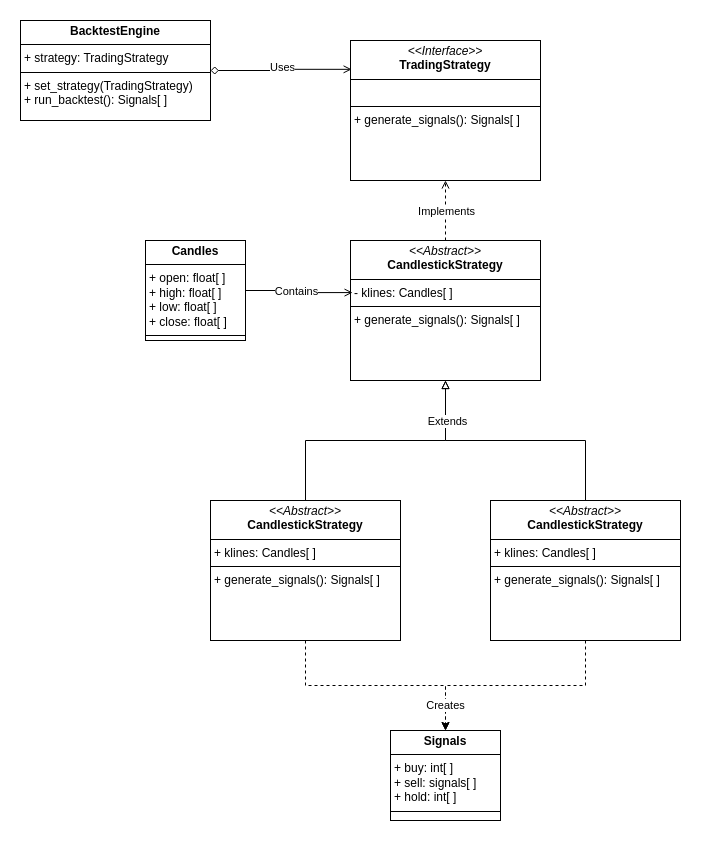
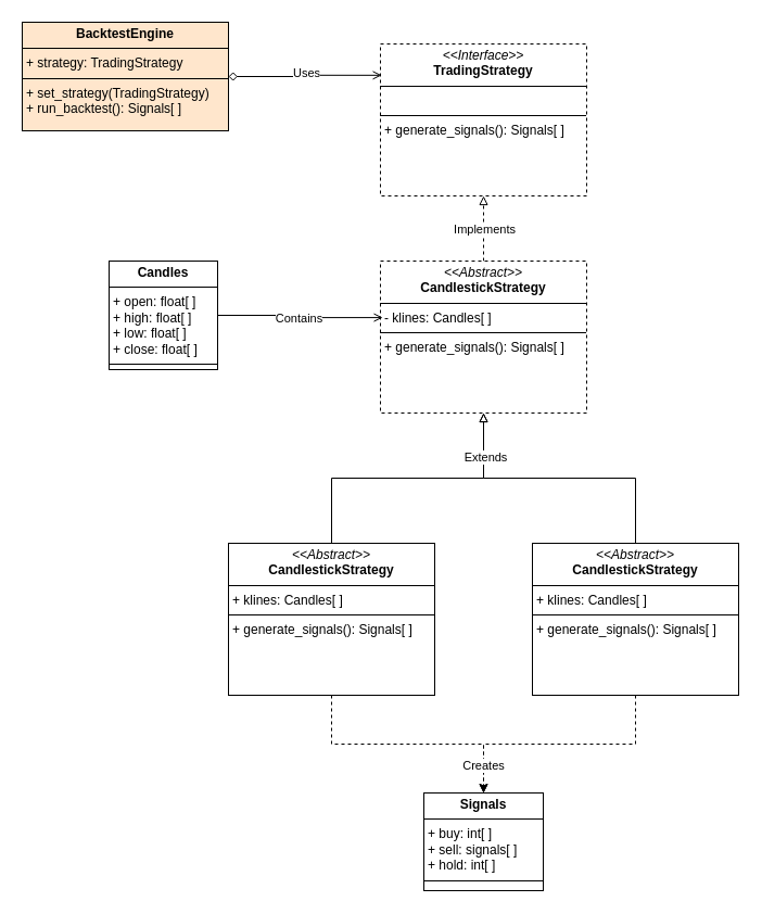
  <mxCell id="0" />
  <mxCell id="1" parent="0" />
- <mxCell id="2" value="&lt;p style=&quot;margin:0px;margin-top:4px;text-align:center;&quot;&gt;&lt;i&gt;&amp;lt;&amp;lt;Interface&amp;gt;&amp;gt;&lt;/i&gt;&lt;br&gt;&lt;b&gt;TradingStrategy&lt;/b&gt;&lt;/p&gt;&lt;hr size=&quot;1&quot; style=&quot;border-style:solid;&quot;&gt;&lt;p style=&quot;margin:0px;margin-left:4px;&quot;&gt;&lt;br&gt;&lt;/p&gt;&lt;hr size=&quot;1&quot; style=&quot;border-style:solid;&quot;&gt;&lt;p style=&quot;margin:0px;margin-left:4px;&quot;&gt;+ generate_signals():&amp;nbsp;&lt;span style=&quot;background-color: transparent; color: light-dark(rgb(0, 0, 0), rgb(255, 255, 255));&quot;&gt;Signals[ ]&lt;/span&gt;&lt;br&gt;&lt;/p&gt;" style="verticalAlign=top;align=left;overflow=fill;html=1;whiteSpace=wrap;" vertex="1" parent="1"><mxGeometry x="350" y="40" width="190" height="140" as="geometry" /></mxCell>
- <mxCell id="3" style="edgeStyle=orthogonalEdgeStyle;rounded=0;orthogonalLoop=1;jettySize=auto;html=1;endArrow=open;endFill=0;dashed=1;" edge="1" parent="1" source="5" target="2"><mxGeometry relative="1" as="geometry" /></mxCell>
+ <mxCell id="2" value="&lt;p style=&quot;margin:0px;margin-top:4px;text-align:center;&quot;&gt;&lt;i&gt;&amp;lt;&amp;lt;Interface&amp;gt;&amp;gt;&lt;/i&gt;&lt;br&gt;&lt;b&gt;TradingStrategy&lt;/b&gt;&lt;/p&gt;&lt;hr size=&quot;1&quot; style=&quot;border-style:solid;&quot;&gt;&lt;p style=&quot;margin:0px;margin-left:4px;&quot;&gt;&lt;br&gt;&lt;/p&gt;&lt;hr size=&quot;1&quot; style=&quot;border-style:solid;&quot;&gt;&lt;p style=&quot;margin:0px;margin-left:4px;&quot;&gt;+ generate_signals():&amp;nbsp;&lt;span style=&quot;background-color: transparent; color: light-dark(rgb(0, 0, 0), rgb(255, 255, 255));&quot;&gt;Signals[ ]&lt;/span&gt;&lt;br&gt;&lt;/p&gt;" style="verticalAlign=top;align=left;overflow=fill;html=1;whiteSpace=wrap;dashed=1;" vertex="1" parent="1"><mxGeometry x="350" y="40" width="190" height="140" as="geometry" /></mxCell>
+ <mxCell id="3" style="edgeStyle=orthogonalEdgeStyle;rounded=0;orthogonalLoop=1;jettySize=auto;html=1;endArrow=block;endFill=0;dashed=1;" edge="1" parent="1" source="5" target="2"><mxGeometry relative="1" as="geometry" /></mxCell>
  <mxCell id="4" value="Implements" style="edgeLabel;html=1;align=center;verticalAlign=middle;resizable=0;points=[];" vertex="1" connectable="0" parent="3"><mxGeometry relative="1" as="geometry"><mxPoint as="offset" /></mxGeometry></mxCell>
- <mxCell id="5" value="&lt;p style=&quot;margin:0px;margin-top:4px;text-align:center;&quot;&gt;&lt;i&gt;&amp;lt;&amp;lt;Abstract&amp;gt;&amp;gt;&lt;/i&gt;&lt;br&gt;&lt;b&gt;CandlestickStrategy&lt;/b&gt;&lt;/p&gt;&lt;hr size=&quot;1&quot; style=&quot;border-style:solid;&quot;&gt;&lt;p style=&quot;margin:0px;margin-left:4px;&quot;&gt;- klines: Candles[ ]&lt;br&gt;&lt;/p&gt;&lt;hr size=&quot;1&quot; style=&quot;border-style:solid;&quot;&gt;&lt;p style=&quot;margin:0px;margin-left:4px;&quot;&gt;+ generate_signals(): Signals[ ]&lt;br&gt;&lt;/p&gt;" style="verticalAlign=top;align=left;overflow=fill;html=1;whiteSpace=wrap;" vertex="1" parent="1"><mxGeometry x="350" y="240" width="190" height="140" as="geometry" /></mxCell>
+ <mxCell id="5" value="&lt;p style=&quot;margin:0px;margin-top:4px;text-align:center;&quot;&gt;&lt;i&gt;&amp;lt;&amp;lt;Abstract&amp;gt;&amp;gt;&lt;/i&gt;&lt;br&gt;&lt;b&gt;CandlestickStrategy&lt;/b&gt;&lt;/p&gt;&lt;hr size=&quot;1&quot; style=&quot;border-style:solid;&quot;&gt;&lt;p style=&quot;margin:0px;margin-left:4px;&quot;&gt;- klines: Candles[ ]&lt;br&gt;&lt;/p&gt;&lt;hr size=&quot;1&quot; style=&quot;border-style:solid;&quot;&gt;&lt;p style=&quot;margin:0px;margin-left:4px;&quot;&gt;+ generate_signals(): Signals[ ]&lt;br&gt;&lt;/p&gt;" style="verticalAlign=top;align=left;overflow=fill;html=1;whiteSpace=wrap;dashed=1;" vertex="1" parent="1"><mxGeometry x="350" y="240" width="190" height="140" as="geometry" /></mxCell>
  <mxCell id="6" style="edgeStyle=orthogonalEdgeStyle;rounded=0;orthogonalLoop=1;jettySize=auto;html=1;entryX=0.5;entryY=1;entryDx=0;entryDy=0;endArrow=block;endFill=0;" edge="1" parent="1" source="8" target="5"><mxGeometry relative="1" as="geometry" /></mxCell>
  <mxCell id="7" style="edgeStyle=orthogonalEdgeStyle;rounded=0;orthogonalLoop=1;jettySize=auto;html=1;dashed=1;" edge="1" parent="1" source="8" target="20"><mxGeometry relative="1" as="geometry" /></mxCell>
  <mxCell id="8" value="&lt;p style=&quot;margin:0px;margin-top:4px;text-align:center;&quot;&gt;&lt;i&gt;&amp;lt;&amp;lt;Abstract&amp;gt;&amp;gt;&lt;/i&gt;&lt;br&gt;&lt;b&gt;CandlestickStrategy&lt;/b&gt;&lt;/p&gt;&lt;hr size=&quot;1&quot; style=&quot;border-style:solid;&quot;&gt;&lt;p style=&quot;margin:0px;margin-left:4px;&quot;&gt;+ klines: Candles[ ]&lt;br&gt;&lt;/p&gt;&lt;hr size=&quot;1&quot; style=&quot;border-style:solid;&quot;&gt;&lt;p style=&quot;margin:0px;margin-left:4px;&quot;&gt;+ generate_signals(): Signals[ ]&lt;br&gt;&lt;/p&gt;" style="verticalAlign=top;align=left;overflow=fill;html=1;whiteSpace=wrap;" vertex="1" parent="1"><mxGeometry x="210" y="500" width="190" height="140" as="geometry" /></mxCell>
  <mxCell id="9" style="edgeStyle=orthogonalEdgeStyle;rounded=0;orthogonalLoop=1;jettySize=auto;html=1;entryX=0.5;entryY=1;entryDx=0;entryDy=0;exitX=0.5;exitY=0;exitDx=0;exitDy=0;endArrow=block;endFill=0;" edge="1" parent="1" source="13" target="5"><mxGeometry relative="1" as="geometry" /></mxCell>
  <mxCell id="10" value="Extends" style="edgeLabel;html=1;align=center;verticalAlign=middle;resizable=0;points=[];" vertex="1" connectable="0" parent="9"><mxGeometry x="0.695" y="-1" relative="1" as="geometry"><mxPoint as="offset" /></mxGeometry></mxCell>
  <mxCell id="11" style="edgeStyle=orthogonalEdgeStyle;rounded=0;orthogonalLoop=1;jettySize=auto;html=1;entryX=0.5;entryY=0;entryDx=0;entryDy=0;dashed=1;" edge="1" parent="1" source="13" target="20"><mxGeometry relative="1" as="geometry" /></mxCell>
  <mxCell id="12" value="Creates" style="edgeLabel;html=1;align=center;verticalAlign=middle;resizable=0;points=[];" vertex="1" connectable="0" parent="11"><mxGeometry x="0.778" y="-1" relative="1" as="geometry"><mxPoint as="offset" /></mxGeometry></mxCell>
  <mxCell id="13" value="&lt;p style=&quot;margin:0px;margin-top:4px;text-align:center;&quot;&gt;&lt;i&gt;&amp;lt;&amp;lt;Abstract&amp;gt;&amp;gt;&lt;/i&gt;&lt;br&gt;&lt;b&gt;CandlestickStrategy&lt;/b&gt;&lt;/p&gt;&lt;hr size=&quot;1&quot; style=&quot;border-style:solid;&quot;&gt;&lt;p style=&quot;margin:0px;margin-left:4px;&quot;&gt;+ klines: Candles[ ]&lt;br&gt;&lt;/p&gt;&lt;hr size=&quot;1&quot; style=&quot;border-style:solid;&quot;&gt;&lt;p style=&quot;margin:0px;margin-left:4px;&quot;&gt;+ generate_signals(): Signals[ ]&lt;br&gt;&lt;/p&gt;" style="verticalAlign=top;align=left;overflow=fill;html=1;whiteSpace=wrap;" vertex="1" parent="1"><mxGeometry x="490" y="500" width="190" height="140" as="geometry" /></mxCell>
  <mxCell id="14" style="edgeStyle=orthogonalEdgeStyle;rounded=0;orthogonalLoop=1;jettySize=auto;html=1;startArrow=diamond;startFill=0;exitX=1;exitY=0.5;exitDx=0;exitDy=0;entryX=0.006;entryY=0.206;entryDx=0;entryDy=0;entryPerimeter=0;endArrow=open;" edge="1" parent="1" source="16" target="2"><mxGeometry relative="1" as="geometry" /></mxCell>
  <mxCell id="15" value="Uses" style="edgeLabel;html=1;align=center;verticalAlign=middle;resizable=0;points=[];" vertex="1" connectable="0" parent="14"><mxGeometry x="0.031" y="2" relative="1" as="geometry"><mxPoint as="offset" /></mxGeometry></mxCell>
- <mxCell id="16" value="&lt;p style=&quot;margin:0px;margin-top:4px;text-align:center;&quot;&gt;&lt;b&gt;BacktestEngine&lt;/b&gt;&lt;/p&gt;&lt;hr size=&quot;1&quot; style=&quot;border-style:solid;&quot;&gt;&lt;p style=&quot;margin:0px;margin-left:4px;&quot;&gt;+ strategy: TradingStrategy&lt;/p&gt;&lt;hr size=&quot;1&quot; style=&quot;border-style:solid;&quot;&gt;&lt;p style=&quot;margin:0px;margin-left:4px;&quot;&gt;+ set_strategy(TradingStrategy)&lt;br&gt;&lt;/p&gt;&lt;p style=&quot;margin:0px;margin-left:4px;&quot;&gt;+ run_backtest(): Signals[ ]&lt;/p&gt;" style="verticalAlign=top;align=left;overflow=fill;html=1;whiteSpace=wrap;" vertex="1" parent="1"><mxGeometry x="20" y="20" width="190" height="100" as="geometry" /></mxCell>
- <mxCell id="17" value="&lt;p style=&quot;margin:0px;margin-top:4px;text-align:center;&quot;&gt;&lt;b&gt;Candles&lt;/b&gt;&lt;/p&gt;&lt;hr size=&quot;1&quot; style=&quot;border-style:solid;&quot;&gt;&lt;p style=&quot;margin:0px;margin-left:4px;&quot;&gt;+ open: float[ ]&lt;/p&gt;&lt;p style=&quot;margin:0px;margin-left:4px;&quot;&gt;+ high:&amp;nbsp;&lt;span style=&quot;background-color: transparent; color: light-dark(rgb(0, 0, 0), rgb(255, 255, 255));&quot;&gt;float[ ]&lt;/span&gt;&lt;/p&gt;&lt;p style=&quot;margin:0px;margin-left:4px;&quot;&gt;+ low: float[ ]&lt;br&gt;+ close:&amp;nbsp;&lt;span style=&quot;background-color: transparent; color: light-dark(rgb(0, 0, 0), rgb(255, 255, 255));&quot;&gt;float[ ]&lt;/span&gt;&lt;/p&gt;&lt;hr size=&quot;1&quot; style=&quot;border-style:solid;&quot;&gt;&lt;p style=&quot;margin:0px;margin-left:4px;&quot;&gt;&lt;br&gt;&lt;/p&gt;" style="verticalAlign=top;align=left;overflow=fill;html=1;whiteSpace=wrap;" vertex="1" parent="1"><mxGeometry x="145" y="240" width="100" height="100" as="geometry" /></mxCell>
+ <mxCell id="16" value="&lt;p style=&quot;margin:0px;margin-top:4px;text-align:center;&quot;&gt;&lt;b&gt;BacktestEngine&lt;/b&gt;&lt;/p&gt;&lt;hr size=&quot;1&quot; style=&quot;border-style:solid;&quot;&gt;&lt;p style=&quot;margin:0px;margin-left:4px;&quot;&gt;+ strategy: TradingStrategy&lt;/p&gt;&lt;hr size=&quot;1&quot; style=&quot;border-style:solid;&quot;&gt;&lt;p style=&quot;margin:0px;margin-left:4px;&quot;&gt;+ set_strategy(TradingStrategy)&lt;br&gt;&lt;/p&gt;&lt;p style=&quot;margin:0px;margin-left:4px;&quot;&gt;+ run_backtest(): Signals[ ]&lt;/p&gt;" style="verticalAlign=top;align=left;overflow=fill;html=1;whiteSpace=wrap;fillColor=#ffe6cc;" vertex="1" parent="1"><mxGeometry x="20" y="20" width="190" height="100" as="geometry" /></mxCell>
+ <mxCell id="17" value="&lt;p style=&quot;margin:0px;margin-top:4px;text-align:center;&quot;&gt;&lt;b&gt;Candles&lt;/b&gt;&lt;/p&gt;&lt;hr size=&quot;1&quot; style=&quot;border-style:solid;&quot;&gt;&lt;p style=&quot;margin:0px;margin-left:4px;&quot;&gt;+ open: float[ ]&lt;/p&gt;&lt;p style=&quot;margin:0px;margin-left:4px;&quot;&gt;+ high:&amp;nbsp;&lt;span style=&quot;background-color: transparent; color: light-dark(rgb(0, 0, 0), rgb(255, 255, 255));&quot;&gt;float[ ]&lt;/span&gt;&lt;/p&gt;&lt;p style=&quot;margin:0px;margin-left:4px;&quot;&gt;+ low: float[ ]&lt;br&gt;+ close:&amp;nbsp;&lt;span style=&quot;background-color: transparent; color: light-dark(rgb(0, 0, 0), rgb(255, 255, 255));&quot;&gt;float[ ]&lt;/span&gt;&lt;/p&gt;&lt;hr size=&quot;1&quot; style=&quot;border-style:solid;&quot;&gt;&lt;p style=&quot;margin:0px;margin-left:4px;&quot;&gt;&lt;br&gt;&lt;/p&gt;" style="verticalAlign=top;align=left;overflow=fill;html=1;whiteSpace=wrap;" vertex="1" parent="1"><mxGeometry x="100" y="240" width="100" height="100" as="geometry" /></mxCell>
  <mxCell id="18" style="edgeStyle=orthogonalEdgeStyle;rounded=0;orthogonalLoop=1;jettySize=auto;html=1;entryX=0.011;entryY=0.372;entryDx=0;entryDy=0;entryPerimeter=0;endArrow=open;endFill=0;" edge="1" parent="1" source="17" target="5"><mxGeometry relative="1" as="geometry" /></mxCell>
  <mxCell id="19" value="Contains" style="edgeLabel;html=1;align=center;verticalAlign=middle;resizable=0;points=[];" vertex="1" connectable="0" parent="18"><mxGeometry x="-0.035" y="-2" relative="1" as="geometry"><mxPoint as="offset" /></mxGeometry></mxCell>
  <mxCell id="20" value="&lt;p style=&quot;margin:0px;margin-top:4px;text-align:center;&quot;&gt;&lt;b&gt;Signals&lt;/b&gt;&lt;/p&gt;&lt;hr size=&quot;1&quot; style=&quot;border-style:solid;&quot;&gt;&lt;p style=&quot;margin:0px;margin-left:4px;&quot;&gt;+ buy: int[ ]&lt;/p&gt;&lt;p style=&quot;margin:0px;margin-left:4px;&quot;&gt;+ sell:&amp;nbsp;&lt;span style=&quot;background-color: transparent; color: light-dark(rgb(0, 0, 0), rgb(255, 255, 255));&quot;&gt;signals[ ]&lt;/span&gt;&lt;/p&gt;&lt;p style=&quot;margin:0px;margin-left:4px;&quot;&gt;+ hold: int[ ]&lt;br&gt;&lt;/p&gt;&lt;hr size=&quot;1&quot; style=&quot;border-style:solid;&quot;&gt;&lt;p style=&quot;margin:0px;margin-left:4px;&quot;&gt;&lt;br&gt;&lt;/p&gt;" style="verticalAlign=top;align=left;overflow=fill;html=1;whiteSpace=wrap;" vertex="1" parent="1"><mxGeometry x="390" y="730" width="110" height="90" as="geometry" /></mxCell>
